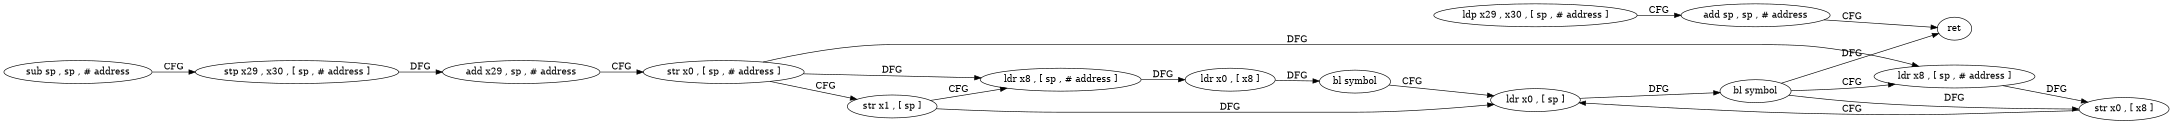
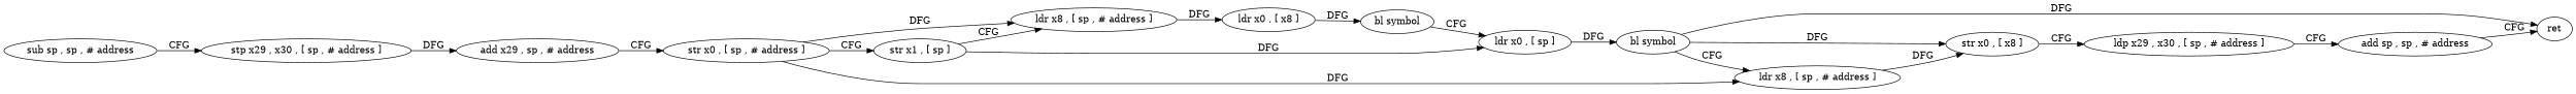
  digraph {
    rankdir=LR
    n1 [label="sub sp , sp , # address"]
    n2 [label="stp x29 , x30 , [ sp , # address ]"]
    n3 [label="add x29 , sp , # address"]
    n4 [label="str x0 , [ sp , # address ]"]
    n5 [label="str x1 , [ sp ]"]
    n6 [label="ldr x8 , [ sp , # address ]"]
    n7 [label="ldr x8 , [ sp , # address ]"]
    n8 [label="ldr x0 , [ sp ]"]
    n9 [label="ldr x0 , [ x8 ]"]
    n10 [label="str x0 , [ x8 ]"]
    n11 [label="bl symbol"]
    n12 [label="bl symbol"]
    n13 [label=ret]
    n14 [label="ldp x29 , x30 , [ sp , # address ]"]
    n15 [label="add sp , sp , # address"]
    n1 -> n2 [label=CFG]
    n2 -> n3 [label=DFG]
    n3 -> n4 [label=CFG]
    n4 -> n5 [label=CFG]
    n4 -> n6 [label=DFG]
    n4 -> n7 [label=DFG]
    n5 -> n6 [label=CFG]
    n5 -> n8 [label=DFG]
    n6 -> n9 [label=DFG]
    n7 -> n10 [label=DFG]
    n8 -> n11 [label=DFG]
    n9 -> n12 [label=DFG]
-   n10 -> n8 [label=CFG]
+   n10 -> n14 [label=CFG]
    n11 -> n7 [label=CFG]
    n11 -> n10 [label=DFG]
    n11 -> n13 [label=DFG]
    n12 -> n8 [label=CFG]
    n14 -> n15 [label=CFG]
    n15 -> n13 [label=CFG]
  }
